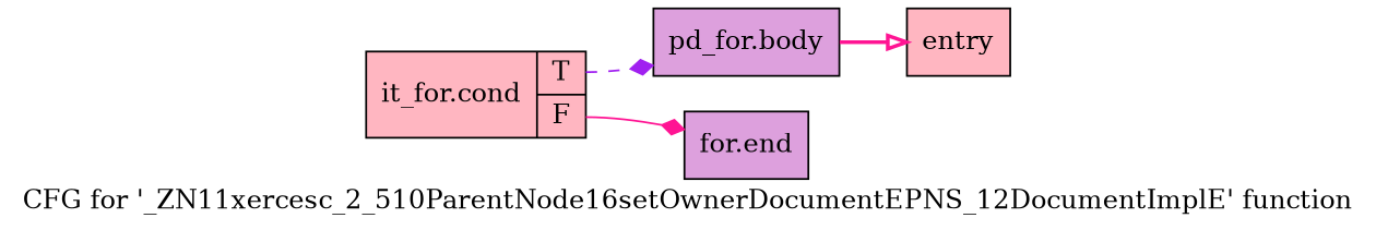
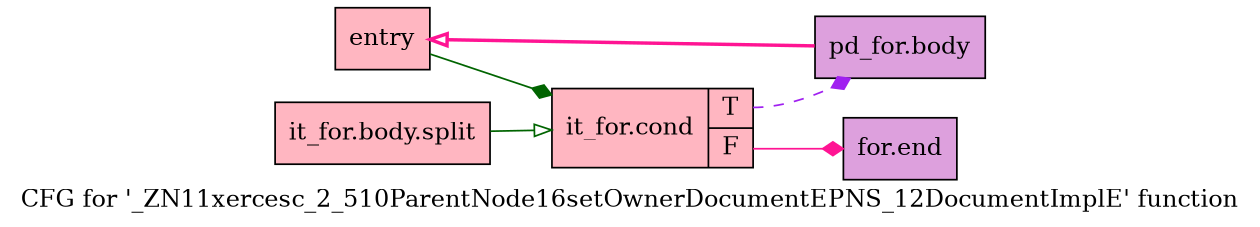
  digraph {
    label="CFG for '_ZN11xercesc_2_510ParentNode16setOwnerDocumentEPNS_12DocumentImplE' function"
    rankdir=LR
    node [fillcolor=lightpink shape=record style=filled]
    edge [arrowhead=diamond color=darkgreen style=solid]
    n1 [label="{entry}"]
    n2 [label="{it_for.cond|{<s0>T|<s1>F}}"]
    n3 [fillcolor=plum label="{pd_for.body}"]
    n4 [fillcolor=plum label="{for.end}"]
+   n5 [label="{it_for.body.split}"]
+   n1 -> n2
    n2 -> n3 [color=purple style=dashed tailport=s0]
    n2 -> n4 [color=deeppink tailport=s1]
    n3 -> n1 [arrowhead=onormal color=deeppink style=bold]
+   n5 -> n2 [arrowhead=onormal]
  }
